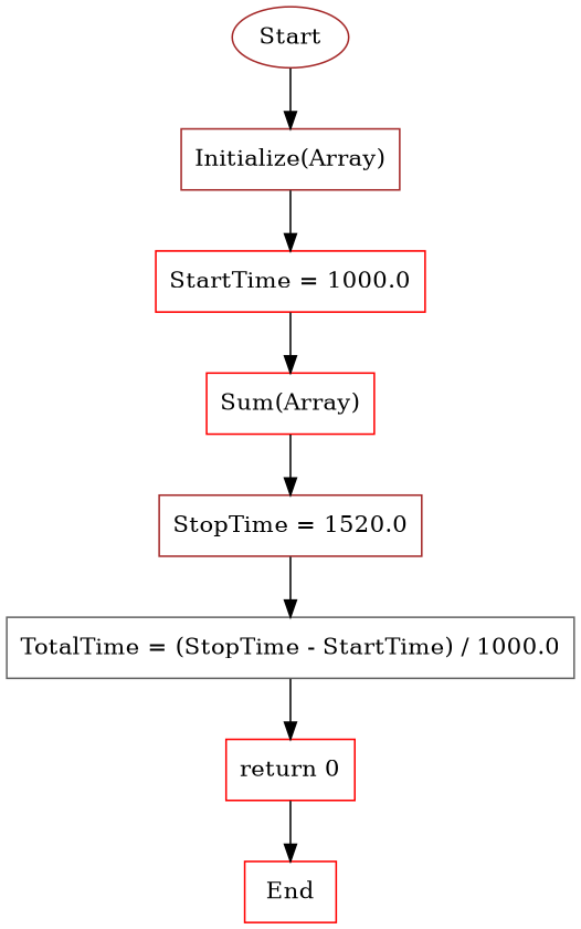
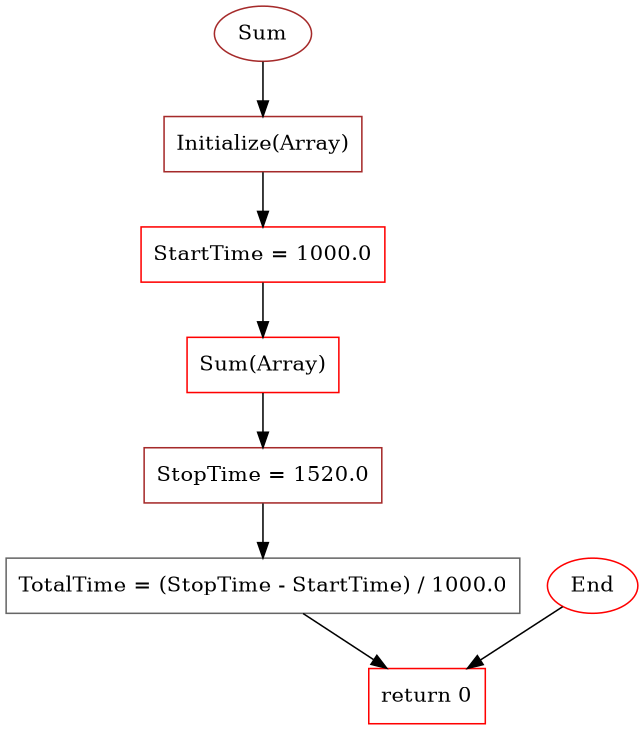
  digraph {
    node [color=red shape=box]
-   n1 [color=brown label=Start shape=ellipse]
+   n1 [color=brown label=Sum shape=ellipse]
    n2 [color=brown label="Initialize(Array)"]
    n3 [label="StartTime = 1000.0"]
-   n4 [label=End]
+   n4 [label=End shape=ellipse]
    n5 [label="Sum(Array)"]
    n6 [color=brown label="StopTime = 1520.0"]
    n7 [color=gray40 label="TotalTime = (StopTime - StartTime) / 1000.0"]
    n8 [label="return 0"]
    n1 -> n2
    n2 -> n3
    n3 -> n5
    n5 -> n6
    n6 -> n7
    n7 -> n8
-   n8 -> n4
+   n4 -> n8
  }
